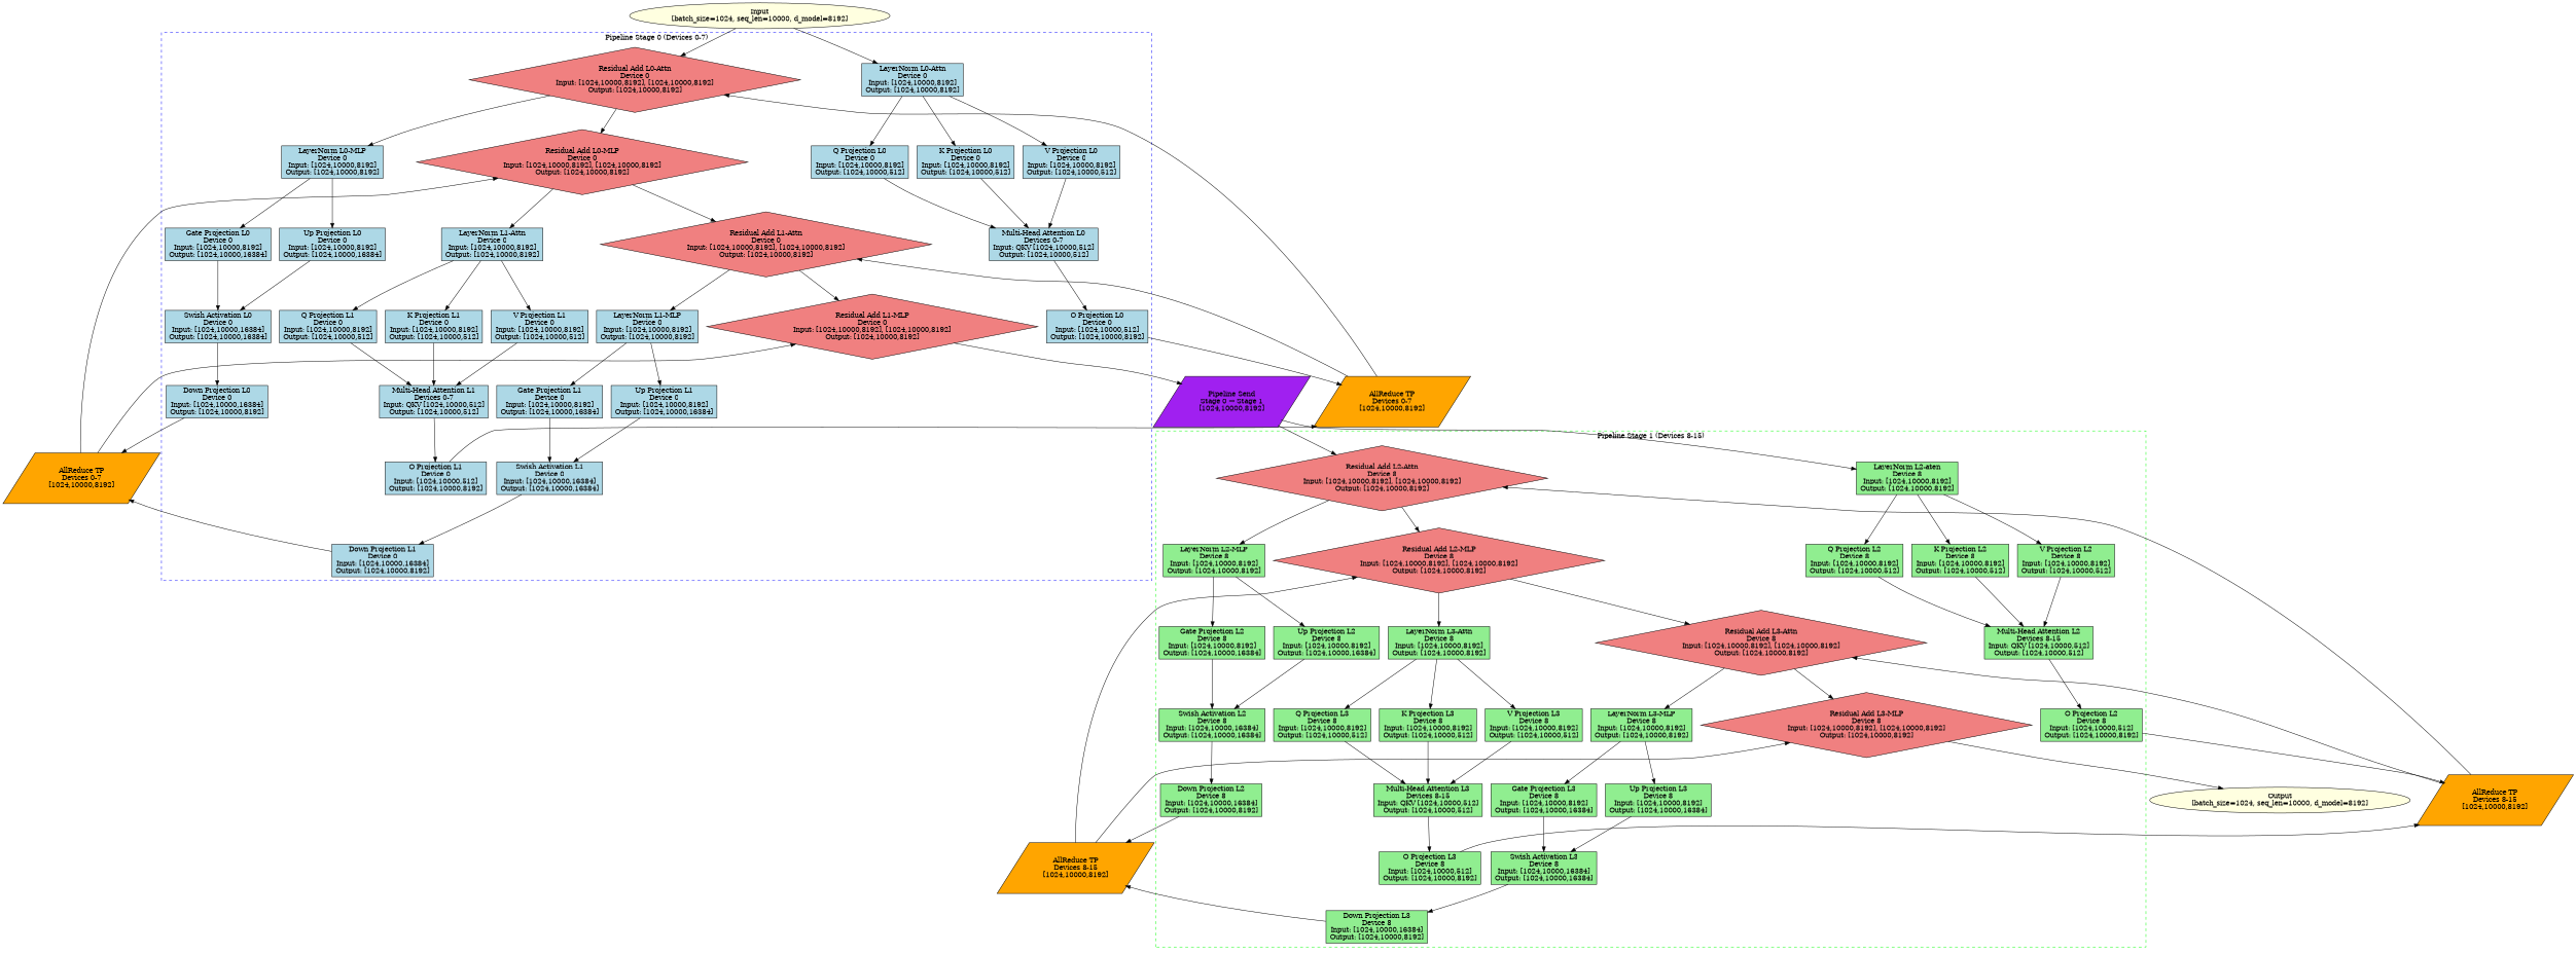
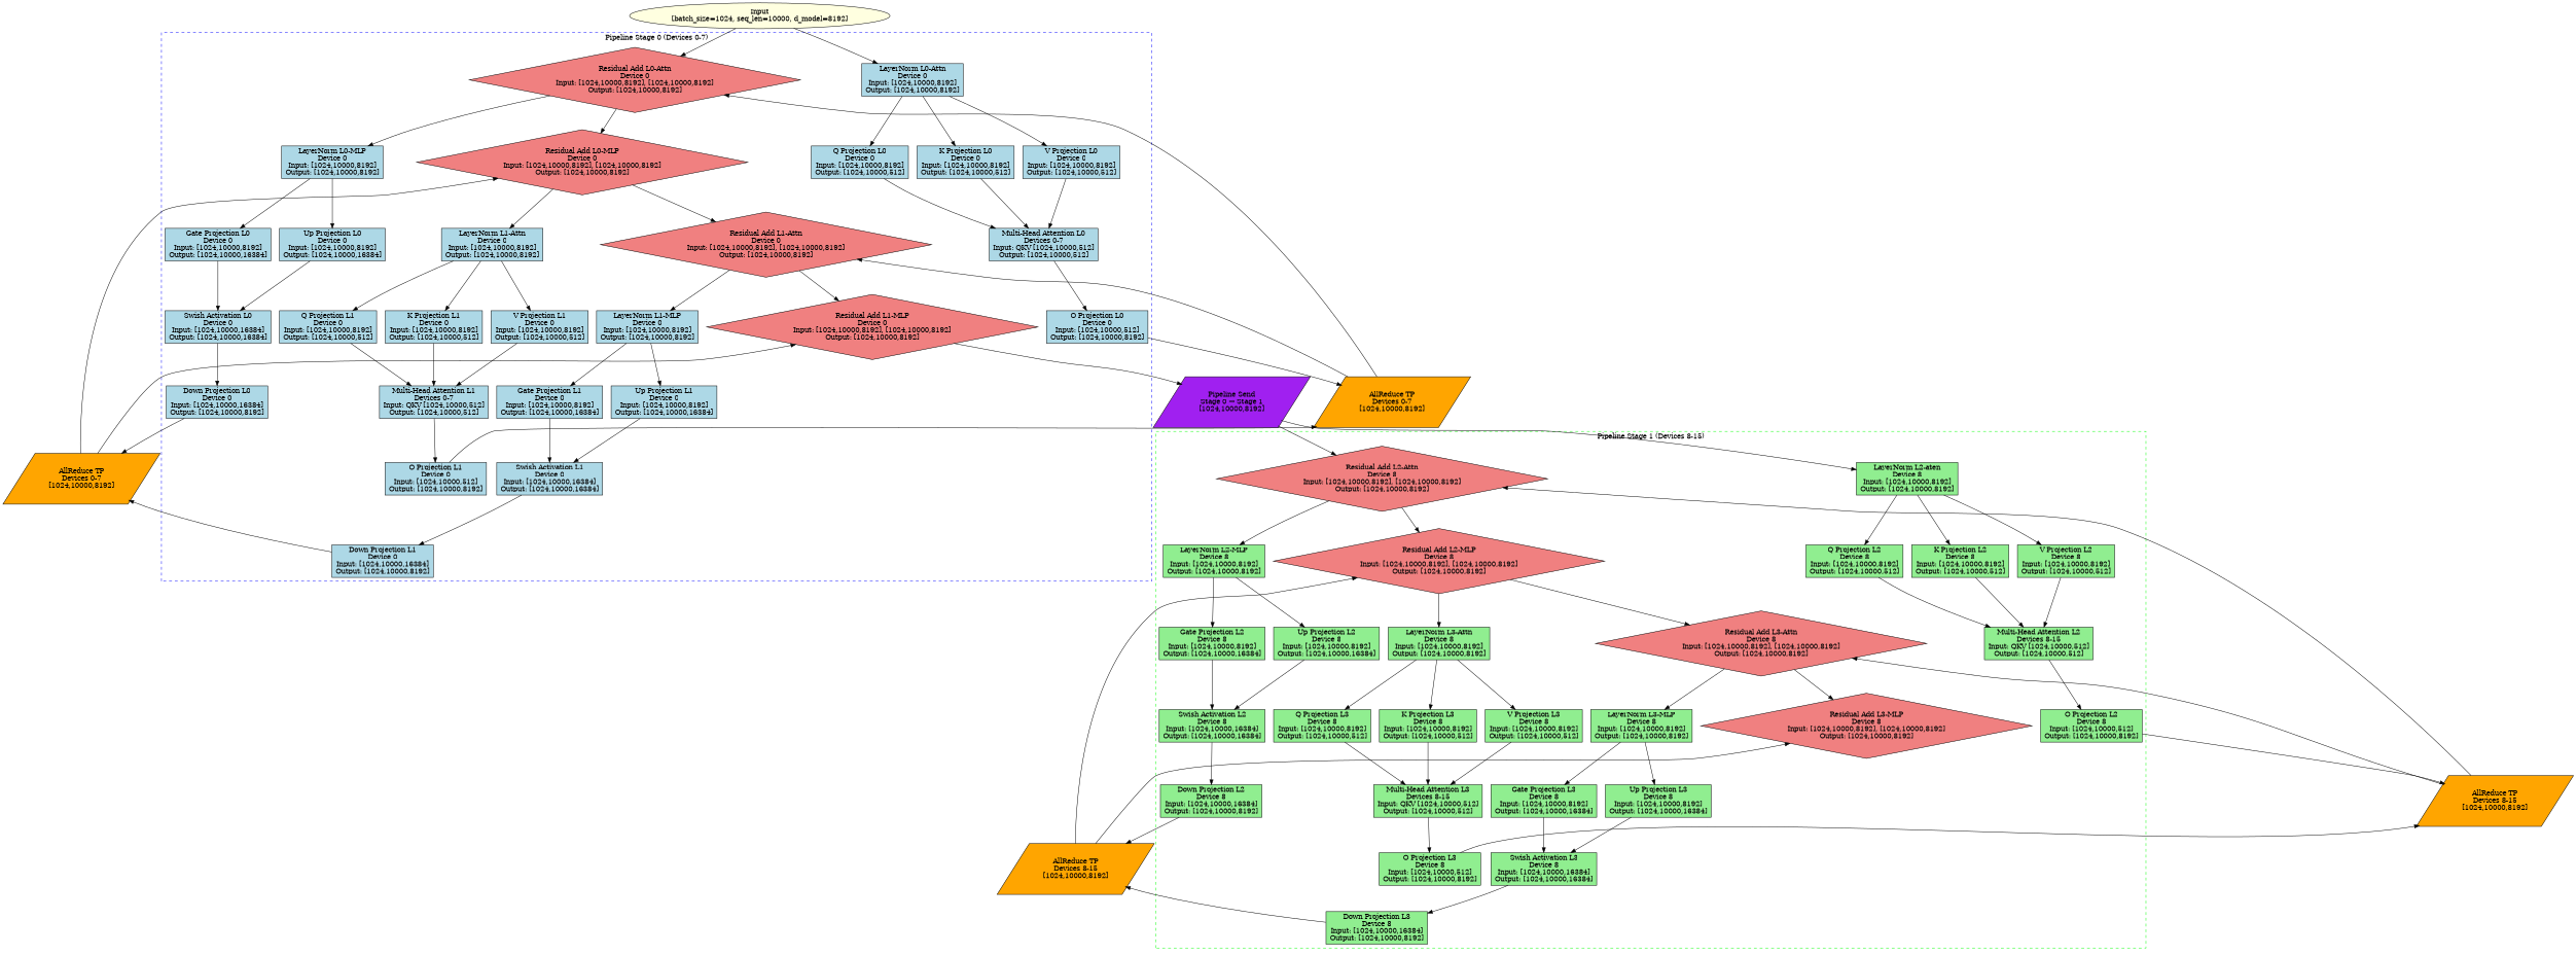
  digraph {
    compound=true
    rankdir=TB
    node [fillcolor=lightblue shape=rectangle style=filled]
    n1 [label="LayerNorm L0-Attn\nDevice 0\nInput: [1024,10000,8192]\nOutput: [1024,10000,8192]"]
    n2 [label="Q Projection L0\nDevice 0\nInput: [1024,10000,8192]\nOutput: [1024,10000,512]"]
    n3 [label="K Projection L0\nDevice 0\nInput: [1024,10000,8192]\nOutput: [1024,10000,512]"]
    n4 [label="V Projection L0\nDevice 0\nInput: [1024,10000,8192]\nOutput: [1024,10000,512]"]
    n5 [label="Multi-Head Attention L0\nDevices 0-7\nInput: QKV [1024,10000,512]\nOutput: [1024,10000,512]"]
    n6 [label="O Projection L0\nDevice 0\nInput: [1024,10000,512]\nOutput: [1024,10000,8192]"]
    n7 [fillcolor=lightcoral label="Residual Add L0-Attn\nDevice 0\nInput: [1024,10000,8192], [1024,10000,8192]\nOutput: [1024,10000,8192]" shape=diamond]
    n8 [label="LayerNorm L0-MLP\nDevice 0\nInput: [1024,10000,8192]\nOutput: [1024,10000,8192]"]
    n9 [label="Gate Projection L0\nDevice 0\nInput: [1024,10000,8192]\nOutput: [1024,10000,16384]"]
    n10 [label="Up Projection L0\nDevice 0\nInput: [1024,10000,8192]\nOutput: [1024,10000,16384]"]
    n11 [label="Swish Activation L0\nDevice 0\nInput: [1024,10000,16384]\nOutput: [1024,10000,16384]"]
    n12 [label="Down Projection L0\nDevice 0\nInput: [1024,10000,16384]\nOutput: [1024,10000,8192]"]
    n13 [fillcolor=lightcoral label="Residual Add L0-MLP\nDevice 0\nInput: [1024,10000,8192], [1024,10000,8192]\nOutput: [1024,10000,8192]" shape=diamond]
    n14 [label="LayerNorm L1-Attn\nDevice 0\nInput: [1024,10000,8192]\nOutput: [1024,10000,8192]"]
    n15 [label="Q Projection L1\nDevice 0\nInput: [1024,10000,8192]\nOutput: [1024,10000,512]"]
    n16 [label="K Projection L1\nDevice 0\nInput: [1024,10000,8192]\nOutput: [1024,10000,512]"]
    n17 [label="V Projection L1\nDevice 0\nInput: [1024,10000,8192]\nOutput: [1024,10000,512]"]
    n18 [label="Multi-Head Attention L1\nDevices 0-7\nInput: QKV [1024,10000,512]\nOutput: [1024,10000,512]"]
    n19 [label="O Projection L1\nDevice 0\nInput: [1024,10000,512]\nOutput: [1024,10000,8192]"]
    n20 [fillcolor=lightcoral label="Residual Add L1-Attn\nDevice 0\nInput: [1024,10000,8192], [1024,10000,8192]\nOutput: [1024,10000,8192]" shape=diamond]
    n21 [label="LayerNorm L1-MLP\nDevice 0\nInput: [1024,10000,8192]\nOutput: [1024,10000,8192]"]
    n22 [label="Gate Projection L1\nDevice 0\nInput: [1024,10000,8192]\nOutput: [1024,10000,16384]"]
    n23 [label="Up Projection L1\nDevice 0\nInput: [1024,10000,8192]\nOutput: [1024,10000,16384]"]
    n24 [label="Swish Activation L1\nDevice 0\nInput: [1024,10000,16384]\nOutput: [1024,10000,16384]"]
    n25 [label="Down Projection L1\nDevice 0\nInput: [1024,10000,16384]\nOutput: [1024,10000,8192]"]
    n26 [fillcolor=lightcoral label="Residual Add L1-MLP\nDevice 0\nInput: [1024,10000,8192], [1024,10000,8192]\nOutput: [1024,10000,8192]" shape=diamond]
    n27 [fillcolor=lightgreen label="LayerNorm L2-aten\nDevice 8\nInput: [1024,10000,8192]\nOutput: [1024,10000,8192]"]
    n28 [fillcolor=lightgreen label="Q Projection L2\nDevice 8\nInput: [1024,10000,8192]\nOutput: [1024,10000,512]"]
    n29 [fillcolor=lightgreen label="K Projection L2\nDevice 8\nInput: [1024,10000,8192]\nOutput: [1024,10000,512]"]
    n30 [fillcolor=lightgreen label="V Projection L2\nDevice 8\nInput: [1024,10000,8192]\nOutput: [1024,10000,512]"]
    n31 [fillcolor=lightgreen label="Multi-Head Attention L2\nDevices 8-15\nInput: QKV [1024,10000,512]\nOutput: [1024,10000,512]"]
    n32 [fillcolor=lightgreen label="O Projection L2\nDevice 8\nInput: [1024,10000,512]\nOutput: [1024,10000,8192]"]
    n33 [fillcolor=lightcoral label="Residual Add L2-Attn\nDevice 8\nInput: [1024,10000,8192], [1024,10000,8192]\nOutput: [1024,10000,8192]" shape=diamond]
    n34 [fillcolor=lightgreen label="LayerNorm L2-MLP\nDevice 8\nInput: [1024,10000,8192]\nOutput: [1024,10000,8192]"]
    n35 [fillcolor=lightgreen label="Gate Projection L2\nDevice 8\nInput: [1024,10000,8192]\nOutput: [1024,10000,16384]"]
    n36 [fillcolor=lightgreen label="Up Projection L2\nDevice 8\nInput: [1024,10000,8192]\nOutput: [1024,10000,16384]"]
    n37 [fillcolor=lightgreen label="Swish Activation L2\nDevice 8\nInput: [1024,10000,16384]\nOutput: [1024,10000,16384]"]
    n38 [fillcolor=lightgreen label="Down Projection L2\nDevice 8\nInput: [1024,10000,16384]\nOutput: [1024,10000,8192]"]
    n39 [fillcolor=lightcoral label="Residual Add L2-MLP\nDevice 8\nInput: [1024,10000,8192], [1024,10000,8192]\nOutput: [1024,10000,8192]" shape=diamond]
    n40 [fillcolor=lightgreen label="LayerNorm L3-Attn\nDevice 8\nInput: [1024,10000,8192]\nOutput: [1024,10000,8192]"]
    n41 [fillcolor=lightgreen label="Q Projection L3\nDevice 8\nInput: [1024,10000,8192]\nOutput: [1024,10000,512]"]
    n42 [fillcolor=lightgreen label="K Projection L3\nDevice 8\nInput: [1024,10000,8192]\nOutput: [1024,10000,512]"]
    n43 [fillcolor=lightgreen label="V Projection L3\nDevice 8\nInput: [1024,10000,8192]\nOutput: [1024,10000,512]"]
    n44 [fillcolor=lightgreen label="Multi-Head Attention L3\nDevices 8-15\nInput: QKV [1024,10000,512]\nOutput: [1024,10000,512]"]
    n45 [fillcolor=lightgreen label="O Projection L3\nDevice 8\nInput: [1024,10000,512]\nOutput: [1024,10000,8192]"]
    n46 [fillcolor=lightcoral label="Residual Add L3-Attn\nDevice 8\nInput: [1024,10000,8192], [1024,10000,8192]\nOutput: [1024,10000,8192]" shape=diamond]
    n47 [fillcolor=lightgreen label="LayerNorm L3-MLP\nDevice 8\nInput: [1024,10000,8192]\nOutput: [1024,10000,8192]"]
    n48 [fillcolor=lightgreen label="Gate Projection L3\nDevice 8\nInput: [1024,10000,8192]\nOutput: [1024,10000,16384]"]
    n49 [fillcolor=lightgreen label="Up Projection L3\nDevice 8\nInput: [1024,10000,8192]\nOutput: [1024,10000,16384]"]
    n50 [fillcolor=lightgreen label="Swish Activation L3\nDevice 8\nInput: [1024,10000,16384]\nOutput: [1024,10000,16384]"]
    n51 [fillcolor=lightgreen label="Down Projection L3\nDevice 8\nInput: [1024,10000,16384]\nOutput: [1024,10000,8192]"]
    n52 [fillcolor=lightcoral label="Residual Add L3-MLP\nDevice 8\nInput: [1024,10000,8192], [1024,10000,8192]\nOutput: [1024,10000,8192]" shape=diamond]
    n53 [fillcolor=lightyellow label="Input\n[batch_size=1024, seq_len=10000, d_model=8192]" shape=ellipse]
    n54 [fillcolor=orange label="AllReduce TP\nDevices 0-7\n[1024,10000,8192]" shape=parallelogram]
    n55 [fillcolor=orange label="AllReduce TP\nDevices 0-7\n[1024,10000,8192]" shape=parallelogram]
    n56 [fillcolor=purple label="Pipeline Send\nStage 0 → Stage 1\n[1024,10000,8192]" shape=parallelogram]
    n57 [fillcolor=orange label="AllReduce TP\nDevices 8-15\n[1024,10000,8192]" shape=parallelogram]
    n58 [fillcolor=orange label="AllReduce TP\nDevices 8-15\n[1024,10000,8192]" shape=parallelogram]
-   n59 [fillcolor=lightyellow label="Output\n[batch_size=1024, seq_len=10000, d_model=8192]" shape=ellipse]
    subgraph cluster_1 {
      color=blue
      label="Pipeline Stage 0 (Devices 0-7)"
      style=dashed
      n1
      n2
      n3
      n4
      n5
      n6
      n7
      n8
      n9
      n10
      n11
      n12
      n13
      n14
      n15
      n16
      n17
      n18
      n19
      n20
      n21
      n22
      n23
      n24
      n25
      n26
    }
    subgraph cluster_2 {
      color=green
      label="Pipeline Stage 1 (Devices 8-15)"
      style=dashed
      n27
      n28
      n29
      n30
      n31
      n32
      n33
      n34
      n35
      n36
      n37
      n38
      n39
      n40
      n41
      n42
      n43
      n44
      n45
      n46
      n47
      n48
      n49
      n50
      n51
      n52
    }
    n1 -> n2
    n1 -> n3
    n1 -> n4
    n2 -> n5
    n3 -> n5
    n4 -> n5
    n5 -> n6
    n6 -> n54
    n7 -> n8
    n7 -> n13
    n8 -> n9
    n8 -> n10
    n9 -> n11
    n10 -> n11
    n11 -> n12
    n12 -> n55
    n13 -> n14
    n13 -> n20
    n14 -> n15
    n14 -> n16
    n14 -> n17
    n15 -> n18
    n16 -> n18
    n17 -> n18
    n18 -> n19
    n19 -> n54
    n20 -> n21
    n20 -> n26
    n21 -> n22
    n21 -> n23
    n22 -> n24
    n23 -> n24
    n24 -> n25
    n25 -> n55
    n26 -> n56
    n27 -> n28
    n27 -> n29
    n27 -> n30
    n28 -> n31
    n29 -> n31
    n30 -> n31
    n31 -> n32
    n32 -> n57
    n33 -> n34
    n33 -> n39
    n34 -> n35
    n34 -> n36
    n35 -> n37
    n36 -> n37
    n37 -> n38
    n38 -> n58
    n39 -> n40
    n39 -> n46
    n40 -> n41
    n40 -> n42
    n40 -> n43
    n41 -> n44
    n42 -> n44
    n43 -> n44
    n44 -> n45
    n45 -> n57
    n46 -> n47
    n46 -> n52
    n47 -> n48
    n47 -> n49
    n48 -> n50
    n49 -> n50
    n50 -> n51
    n51 -> n58
-   n52 -> n59
    n53 -> n1
    n53 -> n7
    n54 -> n7
    n54 -> n20
    n55 -> n13
    n55 -> n26
    n56 -> n27
    n56 -> n33
    n57 -> n33
    n57 -> n46
    n58 -> n39
    n58 -> n52
  }
